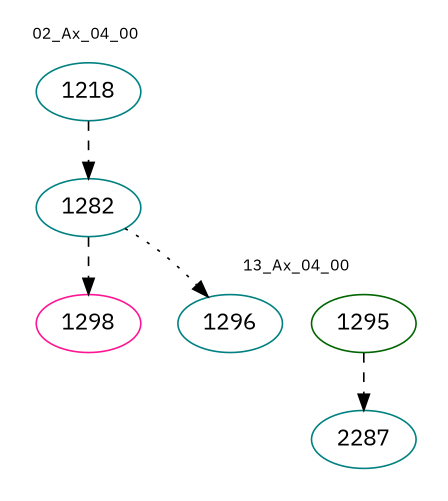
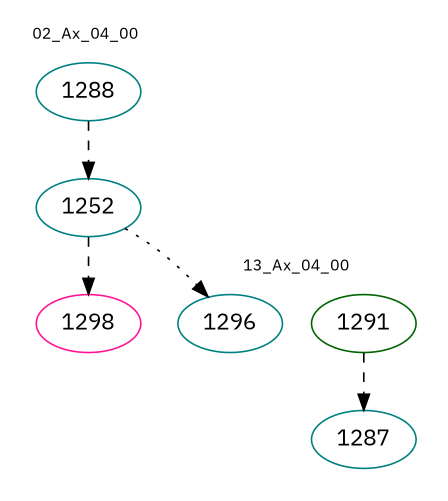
  digraph {
    fontname="IBM Plex Sans"
    node [color=teal fontname="IBM Plex Sans"]
    edge [color=black fontname="IBM Plex Sans" style=dashed]
-   n1 [color=darkgreen label=1295]
-   n2 [label=2287]
+   n1 [color=darkgreen label=1291]
+   n2 [label=1287]
    n3 [label=1296]
-   n4 [label=1218]
-   n5 [label=1282]
+   n4 [label=1288]
+   n5 [label=1252]
    n6 [color=deeppink label=1298]
    subgraph cluster_1 {
      color=white
      fontsize=10
      label="13_Ax_04_00"
      n1
      n2
      n3
    }
    subgraph cluster_2 {
      color=white
      fontsize=10
      label="02_Ax_04_00"
      n4
      n5
      n6
    }
    n1 -> n2
    n4 -> n5
    n5 -> n3 [style=dotted]
    n5 -> n6
  }
